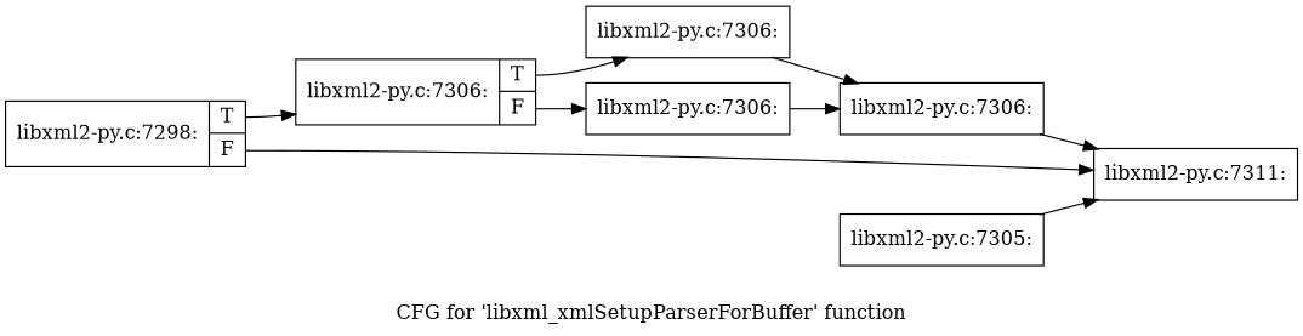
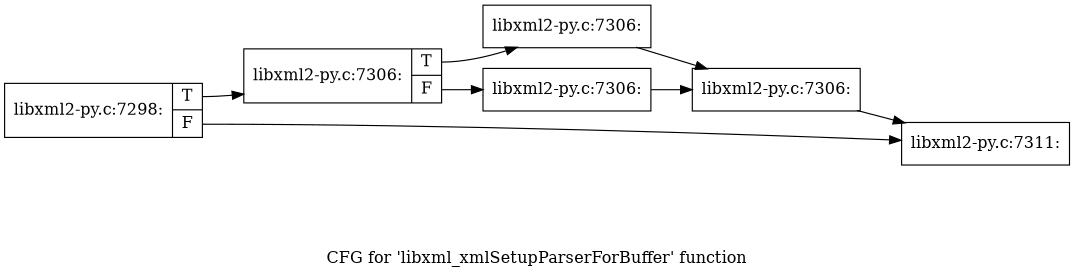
  digraph {
    label="CFG for 'libxml_xmlSetupParserForBuffer' function"
    rankdir=LR
    node [shape=record]
    n1 [label="{libxml2-py.c:7298:|{<s0>T|<s1>F}}"]
    n2 [label="{libxml2-py.c:7306:|{<s0>T|<s1>F}}"]
    n3 [label="{libxml2-py.c:7311:}"]
    n4 [label="{libxml2-py.c:7306:}"]
    n5 [label="{libxml2-py.c:7306:}"]
-   n6 [label="{libxml2-py.c:7305:}"]
    n7 [label="{libxml2-py.c:7306:}"]
    n1 -> n2 [tailport=s0]
    n1 -> n3 [tailport=s1]
    n2 -> n4 [tailport=s0]
    n2 -> n5 [tailport=s1]
    n4 -> n7
    n5 -> n7
-   n6 -> n3
    n7 -> n3
  }
